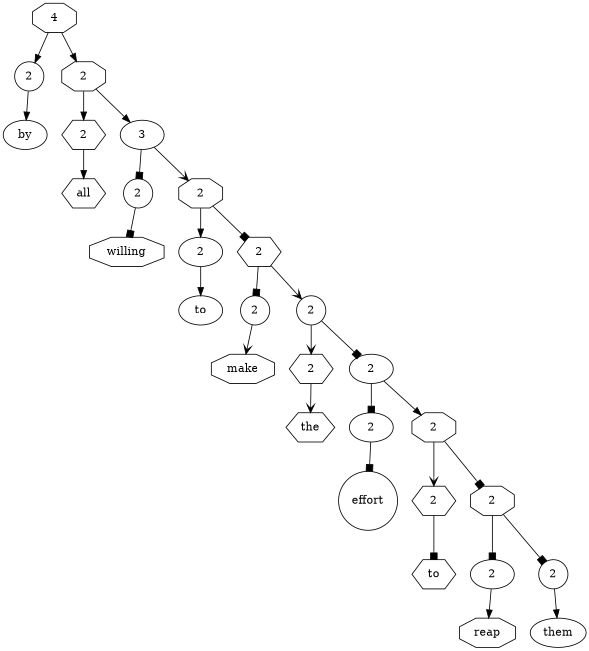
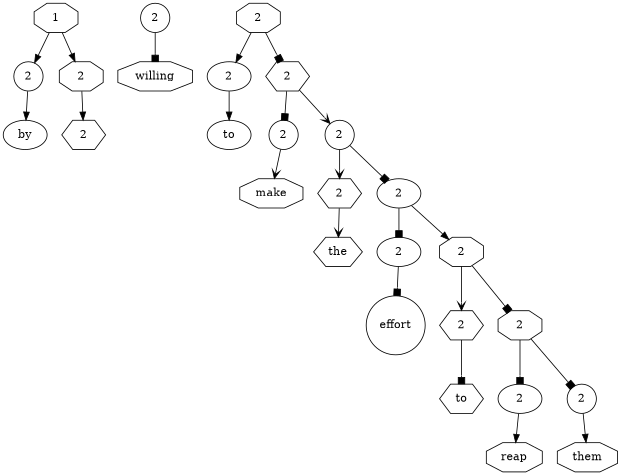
  digraph {
    node [shape=octagon]
    edge [arrowhead=normal]
-   n1 [label=4]
+   n1 [label=1]
    n2 [label=2 shape=circle]
    n3 [label=2]
    n4 [label=by shape=ellipse]
    n5 [label=2 shape=hexagon]
-   n6 [label=3 shape=ellipse]
-   n7 [label=all shape=hexagon]
    n8 [label=2 shape=circle]
    n9 [label=2]
    n10 [label=willing]
    n11 [label=2 shape=ellipse]
    n12 [label=2 shape=hexagon]
    n13 [label=to shape=ellipse]
    n14 [label=2 shape=circle]
    n15 [label=2 shape=circle]
    n16 [label=make]
    n17 [label=2 shape=hexagon]
    n18 [label=2 shape=ellipse]
    n19 [label=the shape=hexagon]
    n20 [label=2 shape=ellipse]
    n21 [label=2]
    n22 [label=effort shape=circle]
    n23 [label=2 shape=hexagon]
    n24 [label=2]
    n25 [label=to shape=hexagon]
    n26 [label=2 shape=ellipse]
    n27 [label=2 shape=circle]
    n28 [label=reap]
-   n29 [label=them shape=ellipse]
+   n29 [label=them]
    n1 -> n2
    n1 -> n3
    n2 -> n4
    n3 -> n5
-   n3 -> n6
-   n5 -> n7
-   n6 -> n8 [arrowhead=box]
-   n6 -> n9 [arrowhead=vee]
    n8 -> n10 [arrowhead=box]
    n9 -> n11
    n9 -> n12 [arrowhead=box]
    n11 -> n13
    n12 -> n14 [arrowhead=box]
    n12 -> n15 [arrowhead=vee]
    n14 -> n16 [arrowhead=vee]
    n15 -> n17 [arrowhead=vee]
    n15 -> n18 [arrowhead=box]
    n17 -> n19 [arrowhead=vee]
    n18 -> n20 [arrowhead=box]
    n18 -> n21
    n20 -> n22 [arrowhead=box]
    n21 -> n23 [arrowhead=vee]
    n21 -> n24 [arrowhead=box]
    n23 -> n25 [arrowhead=box]
    n24 -> n26 [arrowhead=box]
    n24 -> n27 [arrowhead=box]
    n26 -> n28
    n27 -> n29
  }
